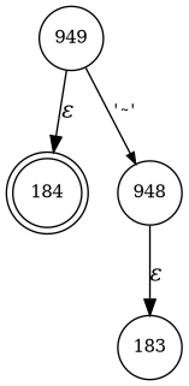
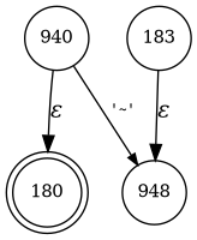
  digraph {
    rankdir=TB
    node [fixedsize=true fontsize=11 shape=circle peripheries=1]
    edge [fontname="Times-Italic"]
-   n1 [label=184 shape=doublecircle width=.6 peripheries=""]
+   n1 [label=180 shape=doublecircle width=.6 peripheries=""]
    n2 [label=948 width=.55]
-   n3 [label=949 width=.55]
+   n3 [label=940 width=.55]
    n4 [label=183 width=.55]
    n3 -> n1 [label="&epsilon;"]
    n3 -> n2 [arrowhead=normal arrowsize=.7 fontname=Courier fontsize=11 label="'~'"]
-   n2 -> n4 [label="&epsilon;"]
+   n4 -> n2 [label="&epsilon;"]
  }
